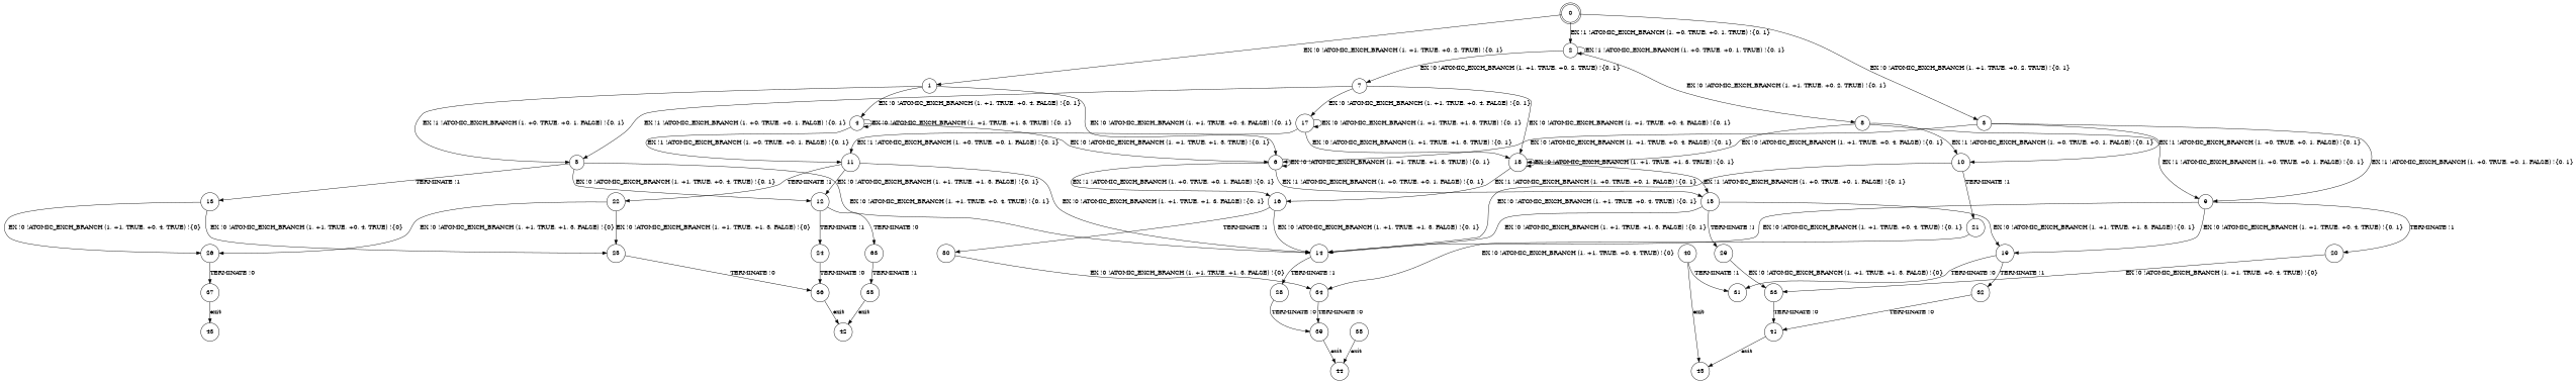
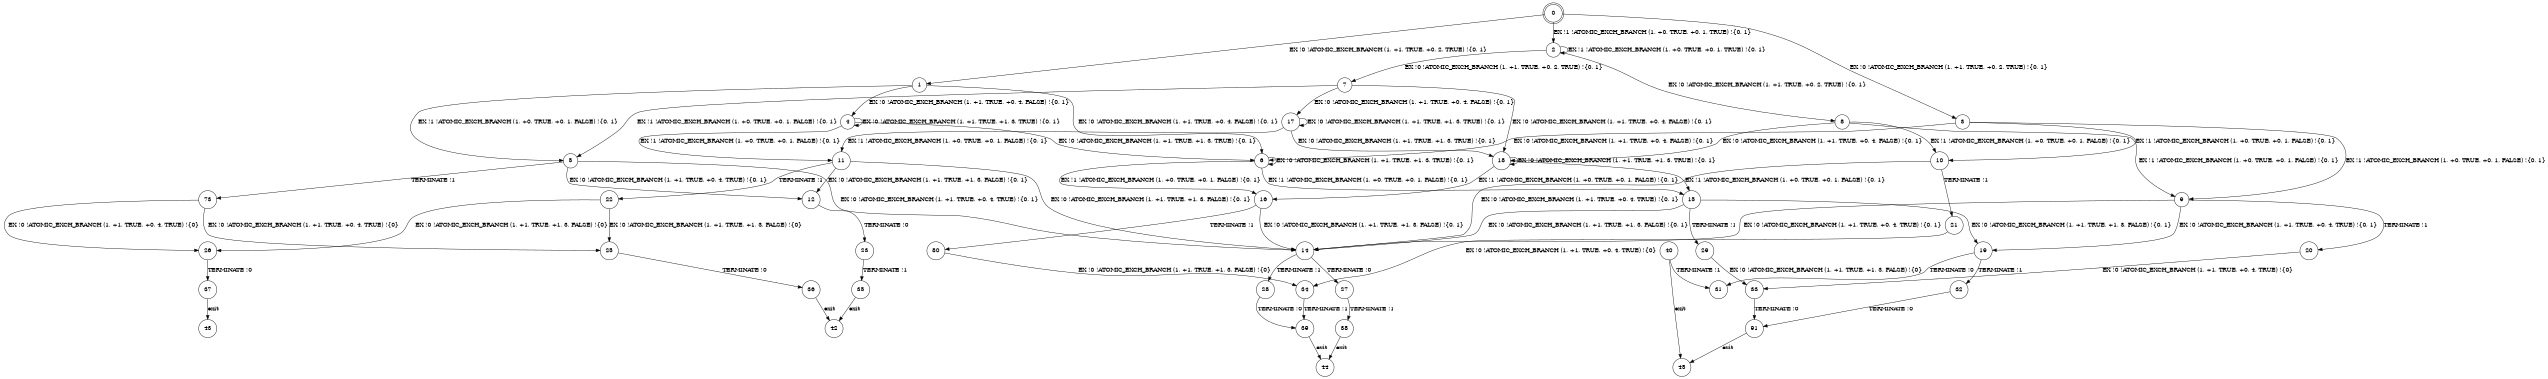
  digraph {
    node [shape=circle]
    0 [peripheries=2]
    1
    2
    3
    4
    5
    6
    7
    8
    9
    10
    11
    12
-   13
+   13 [label=73]
    14
    15
    16
    17
    18
    19
    20
    21
    22
-   23 [label=63]
-   24
+   23
    25
    26
+   27
    28
    29
    n31 [label=80]
    31
    32
    33
    34
    35
    36
    37
    38
    39
-   41
+   41 [label=91]
    42
    43
    44
    40
    45
    0 -> 1 [label="EX !0 !ATOMIC_EXCH_BRANCH (1, +1, TRUE, +0, 2, TRUE) !{0, 1}"]
    0 -> 2 [label="EX !1 !ATOMIC_EXCH_BRANCH (1, +0, TRUE, +0, 1, TRUE) !{0, 1}"]
    0 -> 3 [label="EX !0 !ATOMIC_EXCH_BRANCH (1, +1, TRUE, +0, 2, TRUE) !{0, 1}"]
    1 -> 4 [label="EX !0 !ATOMIC_EXCH_BRANCH (1, +1, TRUE, +0, 4, FALSE) !{0, 1}"]
    1 -> 5 [label="EX !1 !ATOMIC_EXCH_BRANCH (1, +0, TRUE, +0, 1, FALSE) !{0, 1}"]
    1 -> 6 [label="EX !0 !ATOMIC_EXCH_BRANCH (1, +1, TRUE, +0, 4, FALSE) !{0, 1}"]
    2 -> 2 [label="EX !1 !ATOMIC_EXCH_BRANCH (1, +0, TRUE, +0, 1, TRUE) !{0, 1}"]
    2 -> 7 [label="EX !0 !ATOMIC_EXCH_BRANCH (1, +1, TRUE, +0, 2, TRUE) !{0, 1}"]
    2 -> 8 [label="EX !0 !ATOMIC_EXCH_BRANCH (1, +1, TRUE, +0, 2, TRUE) !{0, 1}"]
    3 -> 6 [label="EX !0 !ATOMIC_EXCH_BRANCH (1, +1, TRUE, +0, 4, FALSE) !{0, 1}"]
    3 -> 9 [label="EX !1 !ATOMIC_EXCH_BRANCH (1, +0, TRUE, +0, 1, FALSE) !{0, 1}"]
    3 -> 10 [label="EX !1 !ATOMIC_EXCH_BRANCH (1, +0, TRUE, +0, 1, FALSE) !{0, 1}"]
    4 -> 4 [label="EX !0 !ATOMIC_EXCH_BRANCH (1, +1, TRUE, +1, 3, TRUE) !{0, 1}"]
    4 -> 6 [label="EX !0 !ATOMIC_EXCH_BRANCH (1, +1, TRUE, +1, 3, TRUE) !{0, 1}"]
    4 -> 11 [label="EX !1 !ATOMIC_EXCH_BRANCH (1, +0, TRUE, +0, 1, FALSE) !{0, 1}"]
    5 -> 12 [label="EX !0 !ATOMIC_EXCH_BRANCH (1, +1, TRUE, +0, 4, TRUE) !{0, 1}"]
    5 -> 13 [label="TERMINATE !1"]
    5 -> 14 [label="EX !0 !ATOMIC_EXCH_BRANCH (1, +1, TRUE, +0, 4, TRUE) !{0, 1}"]
    6 -> 6 [label="EX !0 !ATOMIC_EXCH_BRANCH (1, +1, TRUE, +1, 3, TRUE) !{0, 1}"]
    6 -> 15 [label="EX !1 !ATOMIC_EXCH_BRANCH (1, +0, TRUE, +0, 1, FALSE) !{0, 1}"]
    6 -> 16 [label="EX !1 !ATOMIC_EXCH_BRANCH (1, +0, TRUE, +0, 1, FALSE) !{0, 1}"]
    7 -> 5 [label="EX !1 !ATOMIC_EXCH_BRANCH (1, +0, TRUE, +0, 1, FALSE) !{0, 1}"]
    7 -> 17 [label="EX !0 !ATOMIC_EXCH_BRANCH (1, +1, TRUE, +0, 4, FALSE) !{0, 1}"]
    7 -> 18 [label="EX !0 !ATOMIC_EXCH_BRANCH (1, +1, TRUE, +0, 4, FALSE) !{0, 1}"]
    8 -> 9 [label="EX !1 !ATOMIC_EXCH_BRANCH (1, +0, TRUE, +0, 1, FALSE) !{0, 1}"]
    8 -> 10 [label="EX !1 !ATOMIC_EXCH_BRANCH (1, +0, TRUE, +0, 1, FALSE) !{0, 1}"]
    8 -> 18 [label="EX !0 !ATOMIC_EXCH_BRANCH (1, +1, TRUE, +0, 4, FALSE) !{0, 1}"]
    9 -> 14 [label="EX !0 !ATOMIC_EXCH_BRANCH (1, +1, TRUE, +0, 4, TRUE) !{0, 1}"]
    9 -> 19 [label="EX !0 !ATOMIC_EXCH_BRANCH (1, +1, TRUE, +0, 4, TRUE) !{0, 1}"]
    9 -> 20 [label="TERMINATE !1"]
    10 -> 14 [label="EX !0 !ATOMIC_EXCH_BRANCH (1, +1, TRUE, +0, 4, TRUE) !{0, 1}"]
    10 -> 21 [label="TERMINATE !1"]
    11 -> 12 [label="EX !0 !ATOMIC_EXCH_BRANCH (1, +1, TRUE, +1, 3, FALSE) !{0, 1}"]
    11 -> 14 [label="EX !0 !ATOMIC_EXCH_BRANCH (1, +1, TRUE, +1, 3, FALSE) !{0, 1}"]
    11 -> 22 [label="TERMINATE !1"]
    12 -> 23 [label="TERMINATE !0"]
-   12 -> 24 [label="TERMINATE !1"]
    13 -> 25 [label="EX !0 !ATOMIC_EXCH_BRANCH (1, +1, TRUE, +0, 4, TRUE) !{0}"]
    13 -> 26 [label="EX !0 !ATOMIC_EXCH_BRANCH (1, +1, TRUE, +0, 4, TRUE) !{0}"]
+   14 -> 27 [label="TERMINATE !0"]
    14 -> 28 [label="TERMINATE !1"]
    15 -> 14 [label="EX !0 !ATOMIC_EXCH_BRANCH (1, +1, TRUE, +1, 3, FALSE) !{0, 1}"]
    15 -> 19 [label="EX !0 !ATOMIC_EXCH_BRANCH (1, +1, TRUE, +1, 3, FALSE) !{0, 1}"]
    15 -> 29 [label="TERMINATE !1"]
    16 -> 14 [label="EX !0 !ATOMIC_EXCH_BRANCH (1, +1, TRUE, +1, 3, FALSE) !{0, 1}"]
    16 -> n31 [label="TERMINATE !1"]
    17 -> 11 [label="EX !1 !ATOMIC_EXCH_BRANCH (1, +0, TRUE, +0, 1, FALSE) !{0, 1}"]
    17 -> 17 [label="EX !0 !ATOMIC_EXCH_BRANCH (1, +1, TRUE, +1, 3, TRUE) !{0, 1}"]
    17 -> 18 [label="EX !0 !ATOMIC_EXCH_BRANCH (1, +1, TRUE, +1, 3, TRUE) !{0, 1}"]
    18 -> 15 [label="EX !1 !ATOMIC_EXCH_BRANCH (1, +0, TRUE, +0, 1, FALSE) !{0, 1}"]
    18 -> 16 [label="EX !1 !ATOMIC_EXCH_BRANCH (1, +0, TRUE, +0, 1, FALSE) !{0, 1}"]
    18 -> 18 [label="EX !0 !ATOMIC_EXCH_BRANCH (1, +1, TRUE, +1, 3, TRUE) !{0, 1}"]
    19 -> 31 [label="TERMINATE !0"]
    19 -> 32 [label="TERMINATE !1"]
    20 -> 33 [label="EX !0 !ATOMIC_EXCH_BRANCH (1, +1, TRUE, +0, 4, TRUE) !{0}"]
    21 -> 34 [label="EX !0 !ATOMIC_EXCH_BRANCH (1, +1, TRUE, +0, 4, TRUE) !{0}"]
    22 -> 25 [label="EX !0 !ATOMIC_EXCH_BRANCH (1, +1, TRUE, +1, 3, FALSE) !{0}"]
    22 -> 26 [label="EX !0 !ATOMIC_EXCH_BRANCH (1, +1, TRUE, +1, 3, FALSE) !{0}"]
    23 -> 35 [label="TERMINATE !1"]
-   24 -> 36 [label="TERMINATE !0"]
    25 -> 36 [label="TERMINATE !0"]
    26 -> 37 [label="TERMINATE !0"]
+   27 -> 38 [label="TERMINATE !1"]
    28 -> 39 [label="TERMINATE !0"]
    29 -> 33 [label="EX !0 !ATOMIC_EXCH_BRANCH (1, +1, TRUE, +1, 3, FALSE) !{0}"]
    n31 -> 34 [label="EX !0 !ATOMIC_EXCH_BRANCH (1, +1, TRUE, +1, 3, FALSE) !{0}"]
    32 -> 41 [label="TERMINATE !0"]
    33 -> 41 [label="TERMINATE !0"]
-   34 -> 39 [label="TERMINATE !0"]
+   34 -> 39 [label="TERMINATE !1"]
    35 -> 42 [label=exit]
    36 -> 42 [label=exit]
    37 -> 43 [label=exit]
    38 -> 44 [label=exit]
    39 -> 44 [label=exit]
    41 -> 45 [label=exit]
    40 -> 31 [label="TERMINATE !1"]
    40 -> 45 [label=exit]
  }
